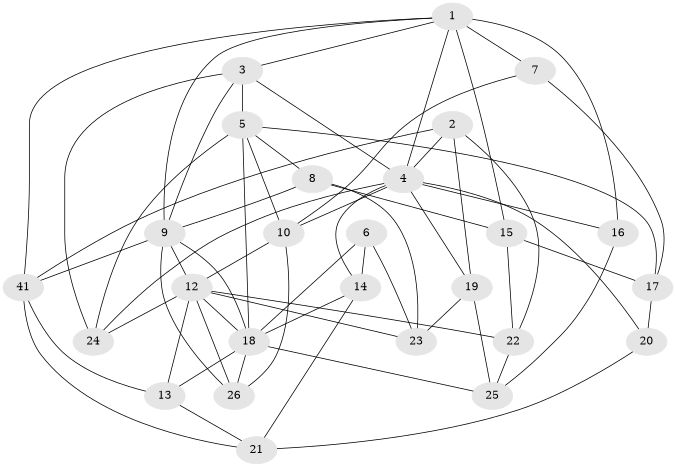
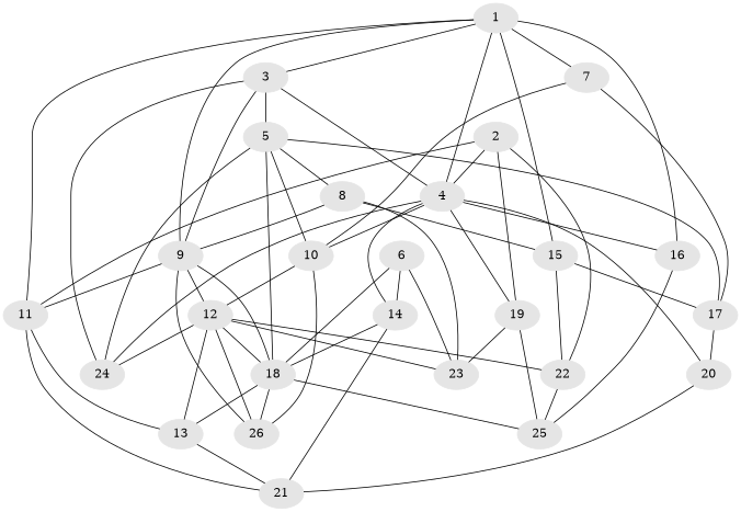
  graph {
    node [color=gray90 style=filled]
    edge [weight=1.0]
    1
    3
    4
    7
    9
-   11 [label=41]
+   11
    15
    16
    5
    24
    19
    20
    10
    14
    17
    18
    12
    26
    13
    21
    22
    25
    2
    23
    8
    6
    1 -- 3
    1 -- 4
    1 -- 7 [weight=2.0]
    1 -- 9
    1 -- 11
    1 -- 15
    1 -- 16
    3 -- 4 [weight=3.0]
    3 -- 9 [weight=3.0]
    3 -- 5
    3 -- 24
    4 -- 16 [weight=2.0]
    4 -- 24
    4 -- 19
    4 -- 20
    4 -- 10
    4 -- 14
    7 -- 10
    7 -- 17
    9 -- 11 [weight=2.0]
    9 -- 18 [weight=2.0]
    9 -- 12
    9 -- 26
    11 -- 13
    11 -- 21
    15 -- 17
    15 -- 22
    16 -- 25
    5 -- 24
    5 -- 10 [weight=2.0]
    5 -- 17
    5 -- 18 [weight=2.0]
    5 -- 8
    19 -- 25
    19 -- 23
    20 -- 21
    10 -- 12
    10 -- 26
    14 -- 18
    14 -- 21
    17 -- 20
    18 -- 26
    18 -- 13
    18 -- 25
    12 -- 24
    12 -- 18
    12 -- 26
    12 -- 13
    12 -- 22
    12 -- 23
    13 -- 21
    22 -- 25
    2 -- 4
    2 -- 11
    2 -- 19
    2 -- 22
    8 -- 9
    8 -- 15
    8 -- 23
    6 -- 14
    6 -- 18 [weight=2.0]
    6 -- 23
  }
